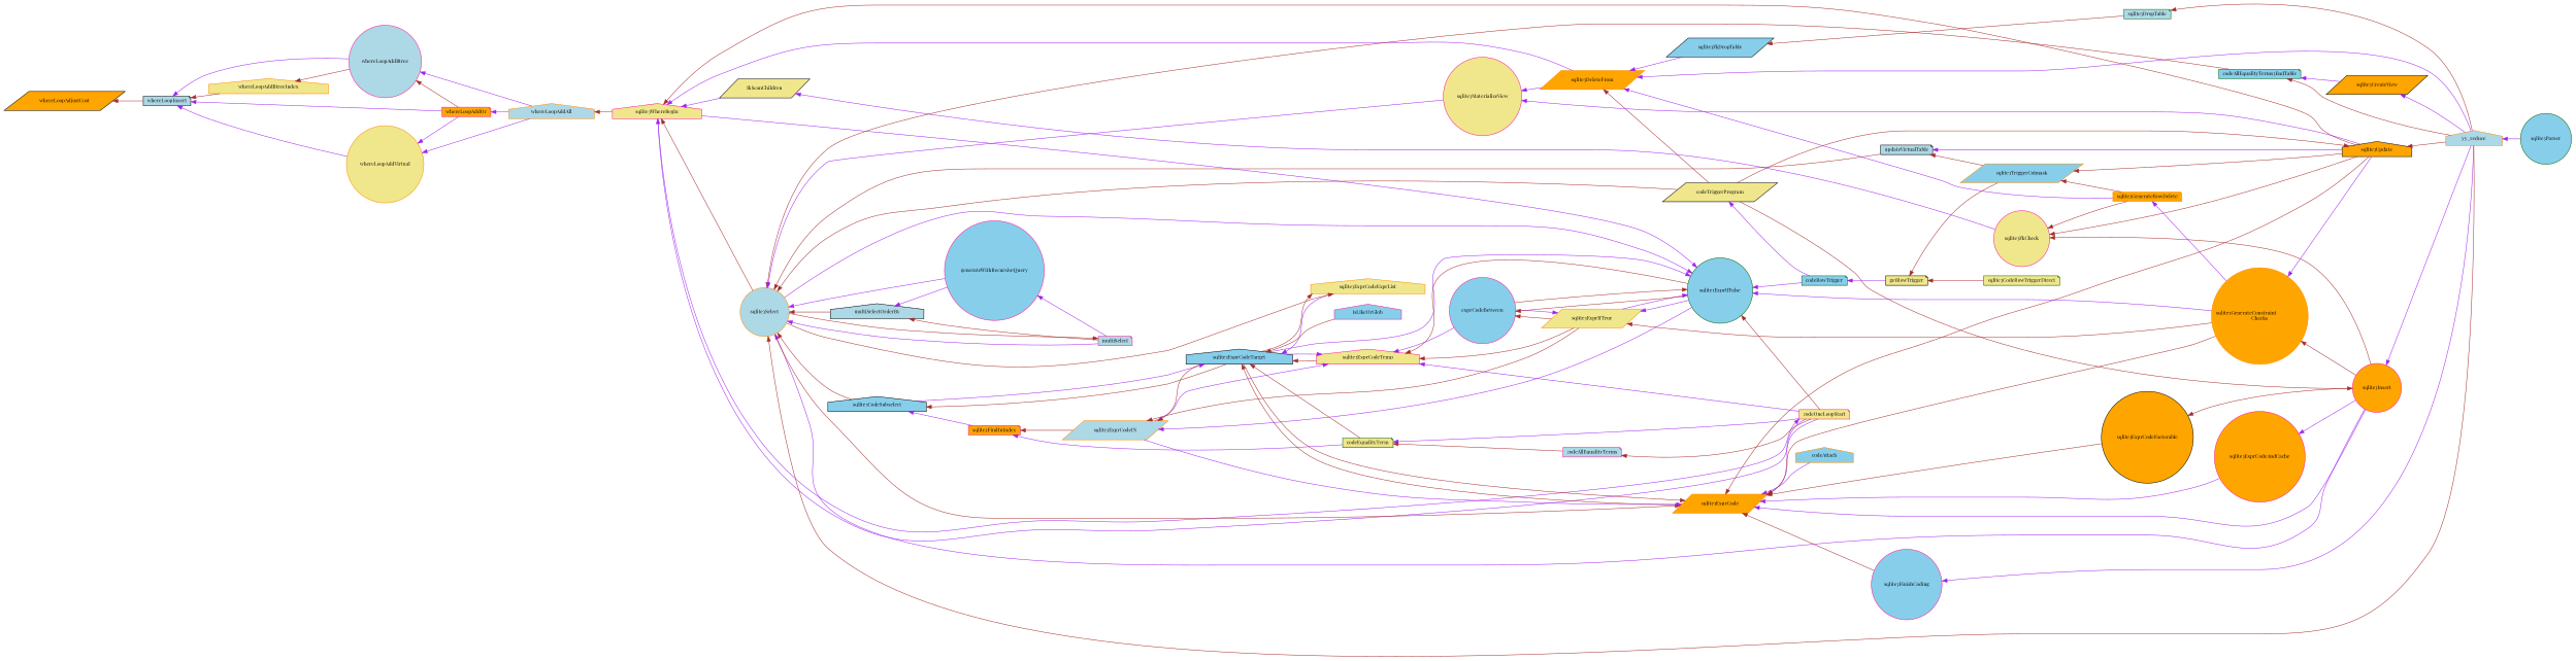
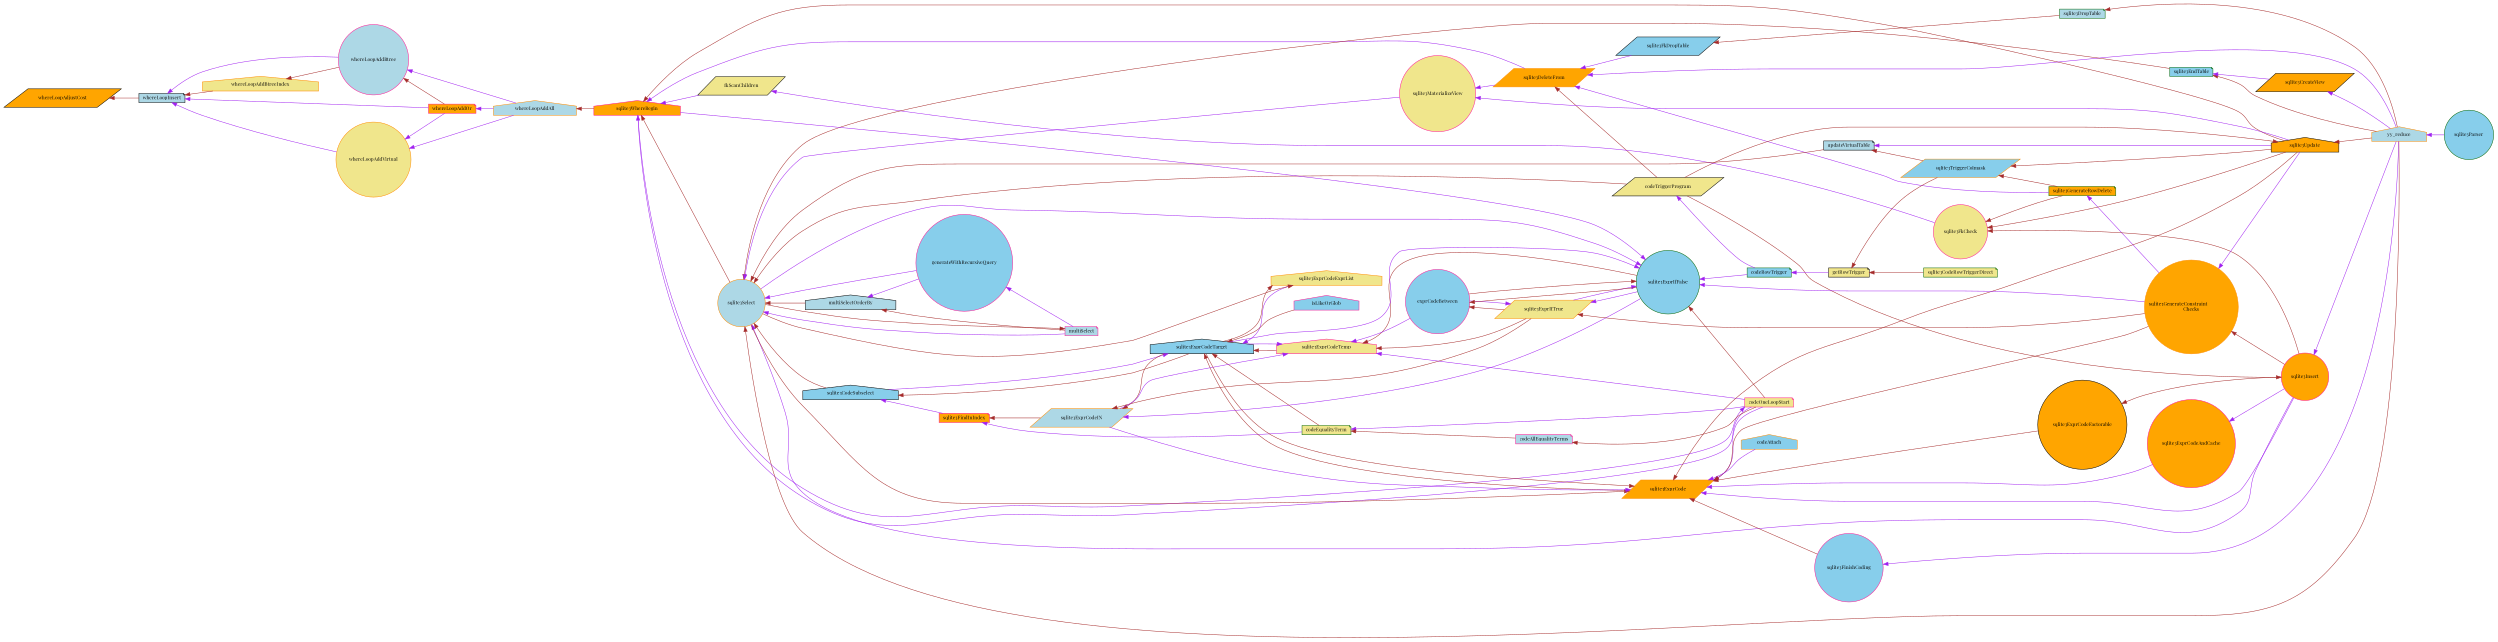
  digraph {
    fontname="Playfair Display"
    rankdir=LR
    node [color=deeppink fillcolor=orange fontname="Playfair Display" fontsize=10 shape=note style=filled]
    edge [color=brown dir=back fontname="Playfair Display" fontsize=10 labelfontname=FreeSans labelfontsize=10 style=solid]
    n1 [color=black fontcolor=black height=0.2 label=whereLoopAdjustCost shape=parallelogram width=0.4]
    n2 [color=black fillcolor=lightblue height=0.2 label=whereLoopInsert width=0.4]
    n3 [color=darkorange fillcolor=khaki height=0.2 label=whereLoopAddBtreeIndex shape=house width=0.4]
    n4 [fillcolor=lightblue height=0.2 label=whereLoopAddBtree shape=circle width=0.4]
    n5 [height=0.2 label=whereLoopAddOr width=0.4]
    n6 [color=darkorange fillcolor=khaki height=0.2 label=whereLoopAddVirtual shape=circle width=0.4]
    n7 [color=darkorange fillcolor=lightblue height=0.2 label=whereLoopAddAll shape=house width=0.4]
-   n8 [fillcolor=khaki height=0.2 label=sqlite3WhereBegin shape=house width=0.4]
+   n8 [height=0.2 label=sqlite3WhereBegin shape=house width=0.4]
    n9 [color=darkorange height=0.2 label=sqlite3DeleteFrom shape=parallelogram width=0.4]
    n10 [color=black height=0.2 label=sqlite3Update shape=house width=0.4]
    n11 [color=black fillcolor=khaki height=0.2 label=fkScanChildren shape=parallelogram width=0.4]
    n12 [color=darkorange fillcolor=lightblue height=0.2 label=sqlite3Select shape=circle width=0.4]
    n13 [fillcolor=khaki height=0.2 label=codeOneLoopStart width=0.4]
    n14 [color=black fillcolor=skyblue height=0.2 label=sqlite3FkDropTable shape=parallelogram width=0.4]
    n15 [color=darkorange fillcolor=lightblue height=0.2 label=yy_reduce shape=house width=0.4]
    n16 [color=black fillcolor=khaki height=0.2 label=codeTriggerProgram shape=parallelogram width=0.4]
-   n17 [color=darkorange height=0.2 label=sqlite3GenerateRowDelete width=0.4]
+   n17 [color=darkgreen height=0.2 label=sqlite3GenerateRowDelete width=0.4]
    n18 [fillcolor=khaki height=0.2 label=sqlite3FkCheck shape=circle width=0.4]
    n19 [height=0.2 label=sqlite3Insert shape=circle width=0.4]
    n20 [color=black fillcolor=skyblue height=0.2 label=sqlite3CodeSubselect shape=house width=0.4]
-   n21 [color=darkgreen fillcolor=skyblue height=0.2 label=codeAllEqualityTerms3EndTable width=0.4]
+   n21 [color=darkgreen fillcolor=skyblue height=0.2 label=sqlite3EndTable width=0.4]
    n22 [fillcolor=khaki height=0.2 label=sqlite3MaterializeView shape=circle width=0.4]
    n23 [fillcolor=skyblue height=0.2 label=generateWithRecursiveQuery shape=circle width=0.4]
    n24 [fillcolor=lightblue height=0.2 label=multiSelect width=0.4]
    n25 [color=black fillcolor=lightblue height=0.2 label=multiSelectOrderBy shape=house width=0.4]
    n26 [color=black fillcolor=lightblue height=0.2 label=updateVirtualTable width=0.4]
    n27 [color=darkgreen fillcolor=lightblue height=0.2 label=sqlite3DropTable width=0.4]
    n28 [color=darkgreen fillcolor=skyblue height=0.2 label=sqlite3Parser shape=circle width=0.4]
    n29 [color=darkgreen fillcolor=skyblue height=0.2 label=codeRowTrigger width=0.4]
    n30 [color=black fillcolor=khaki height=0.2 label=getRowTrigger width=0.4]
    n31 [color=darkgreen fillcolor=khaki height=0.2 label=sqlite3CodeRowTriggerDirect width=0.4]
    n32 [color=darkorange fillcolor=skyblue height=0.2 label=sqlite3TriggerColmask shape=parallelogram width=0.4]
    n33 [color=darkorange height=0.2 label="sqlite3GenerateConstraint\lChecks" shape=circle width=0.4]
    n34 [height=0.2 label=sqlite3FindInIndex width=0.4]
    n35 [color=black fillcolor=skyblue height=0.2 label=sqlite3ExprCodeTarget shape=house width=0.4]
    n36 [color=black height=0.2 label=sqlite3CreateView shape=parallelogram width=0.4]
    n37 [color=darkorange fillcolor=lightblue height=0.2 label=sqlite3ExprCodeIN shape=parallelogram width=0.4]
    n38 [color=darkgreen fillcolor=khaki height=0.2 label=codeEqualityTerm width=0.4]
    n39 [fillcolor=khaki height=0.2 label=sqlite3ExprCodeTemp shape=house width=0.4]
    n40 [color=darkorange height=0.2 label=sqlite3ExprCode shape=parallelogram width=0.4]
    n41 [color=darkorange fillcolor=khaki height=0.2 label=sqlite3ExprCodeExprList shape=house width=0.4]
    n42 [fillcolor=skyblue height=0.2 label=isLikeOrGlob shape=house width=0.4]
    n43 [color=darkorange fillcolor=khaki height=0.2 label=sqlite3ExprIfTrue shape=parallelogram width=0.4]
    n44 [color=darkgreen fillcolor=skyblue height=0.2 label=sqlite3ExprIfFalse shape=circle width=0.4]
    n45 [fillcolor=lightblue height=0.2 label=codeAllEqualityTerms width=0.4]
    n46 [fillcolor=skyblue height=0.2 label=exprCodeBetween shape=circle width=0.4]
    n47 [color=black height=0.2 label=sqlite3ExprCodeFactorable shape=circle width=0.4]
    n48 [height=0.2 label=sqlite3ExprCodeAndCache shape=circle width=0.4]
    n49 [color=darkorange fillcolor=skyblue height=0.2 label=codeAttach shape=house width=0.4]
    n50 [fillcolor=skyblue height=0.2 label=sqlite3FinishCoding shape=circle width=0.4]
    n1 -> n2
    n2 -> n3
    n2 -> n4 [color=purple]
    n2 -> n5 [color=purple]
    n2 -> n6 [color=purple]
    n3 -> n4
    n4 -> n5
    n4 -> n7 [color=purple]
    n5 -> n7 [color=purple]
    n6 -> n5 [color=purple]
    n6 -> n7 [color=purple]
    n7 -> n8
    n8 -> n9 [color=purple]
    n8 -> n10
    n8 -> n11 [color=purple]
    n8 -> n12
    n8 -> n13 [color=purple]
    n9 -> n14 [color=purple]
    n9 -> n15 [color=purple]
    n9 -> n16
    n9 -> n17 [color=purple]
    n10 -> n15
    n10 -> n16
    n11 -> n18 [color=purple]
    n12 -> n15
    n12 -> n16
    n12 -> n19 [color=purple]
    n12 -> n20
    n12 -> n21
    n12 -> n22 [color=purple]
    n12 -> n23 [color=purple]
    n12 -> n24 [color=purple]
    n12 -> n25
    n12 -> n26
    n13 -> n8 [color=purple]
    n14 -> n27
    n15 -> n28 [color=purple]
    n16 -> n29 [color=purple]
    n17 -> n33 [color=purple]
    n18 -> n10
    n18 -> n17
    n18 -> n19
    n19 -> n15 [color=purple]
    n19 -> n16
    n20 -> n34 [color=purple]
    n20 -> n35
    n21 -> n15
    n21 -> n36 [color=purple]
    n22 -> n9 [color=purple]
    n22 -> n10 [color=purple]
    n23 -> n24 [color=purple]
    n24 -> n12
    n25 -> n23 [color=purple]
    n25 -> n24
    n26 -> n10 [color=purple]
    n26 -> n32
    n27 -> n15
    n29 -> n30 [color=purple]
    n30 -> n31
    n30 -> n32
    n32 -> n10
    n32 -> n17
    n33 -> n10 [color=purple]
    n33 -> n19
    n34 -> n37
    n34 -> n38 [color=purple]
    n35 -> n20 [color=purple]
    n35 -> n38
    n35 -> n39
    n35 -> n40
    n35 -> n41 [color=purple]
    n35 -> n42
    n36 -> n15 [color=purple]
    n37 -> n35
    n37 -> n43
    n37 -> n44 [color=purple]
    n38 -> n13 [color=purple]
    n38 -> n45
    n39 -> n13 [color=purple]
    n39 -> n35 [color=purple]
    n39 -> n37 [color=purple]
    n39 -> n43
    n39 -> n44
    n39 -> n46 [color=purple]
    n40 -> n10
    n40 -> n12
    n40 -> n13 [color=purple]
    n40 -> n19 [color=purple]
    n40 -> n33
    n40 -> n35
    n40 -> n37 [color=purple]
    n40 -> n47
    n40 -> n48 [color=purple]
    n40 -> n49 [color=purple]
    n40 -> n50
    n41 -> n12
    n41 -> n35
    n43 -> n33
    n43 -> n44 [color=purple]
    n43 -> n46 [color=purple]
    n44 -> n8 [color=purple]
    n44 -> n12 [color=purple]
    n44 -> n13
    n44 -> n29 [color=purple]
    n44 -> n33 [color=purple]
    n44 -> n35 [color=purple]
    n44 -> n43 [color=purple]
    n44 -> n46
    n45 -> n13
    n46 -> n43
    n46 -> n44
    n47 -> n19
    n48 -> n19 [color=purple]
    n50 -> n15 [color=purple]
  }
